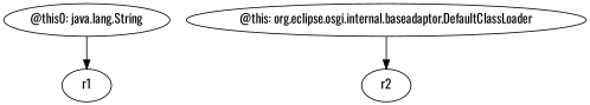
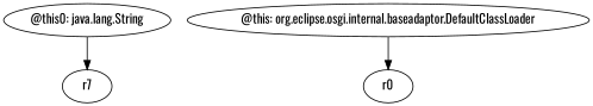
  digraph {
    fontname=Oswald
    node [fontname=Oswald]
    edge [fontname=Oswald]
    n1 [label="@this0: java.lang.String"]
-   n2 [label=r1]
+   n2 [label=r7]
    n3 [label="@this: org.eclipse.osgi.internal.baseadaptor.DefaultClassLoader"]
-   n4 [label=r2]
+   n4 [label=r0]
    n1 -> n2
    n3 -> n4
  }
